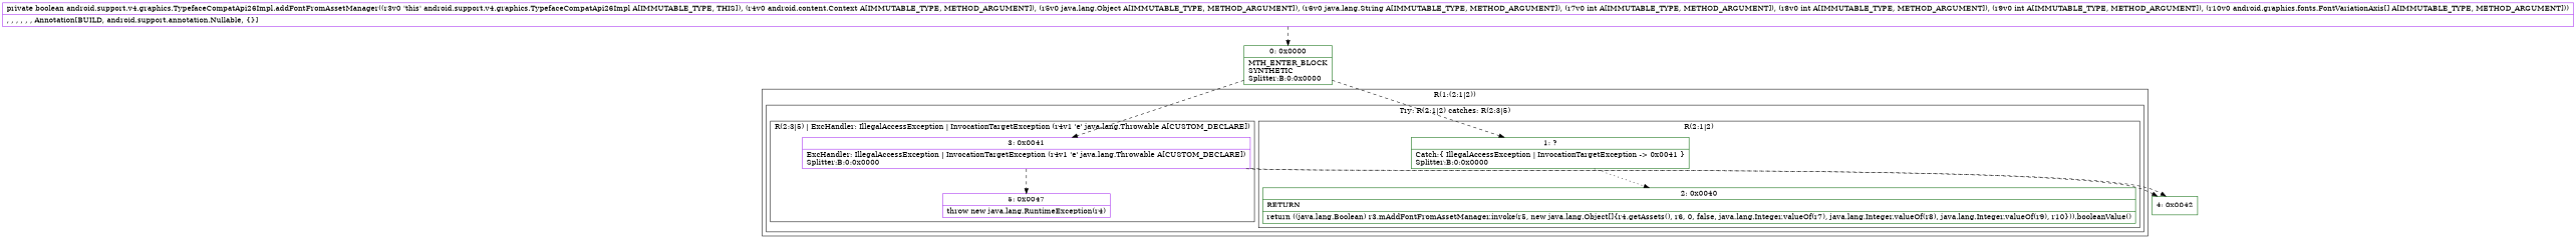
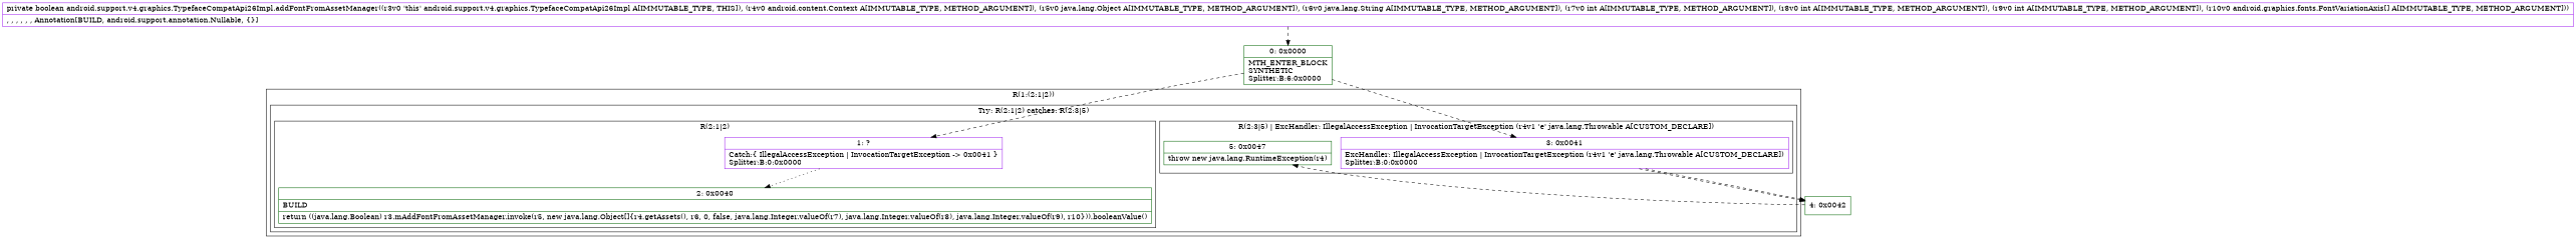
  digraph {
    node [color=darkgreen shape=record]
    edge [style=dashed]
-   n1 [label="{1\:\ ?|Catch:\{ IllegalAccessException \| InvocationTargetException \-\> 0x0041 \}\lSplitter:B:0:0x0000\l}"]
-   n2 [label="{2\:\ 0x0040|RETURN\l|return ((java.lang.Boolean) r3.mAddFontFromAssetManager.invoke(r5, new java.lang.Object[]\{r4.getAssets(), r6, 0, false, java.lang.Integer.valueOf(r7), java.lang.Integer.valueOf(r8), java.lang.Integer.valueOf(r9), r10\})).booleanValue()\l}"]
+   n1 [color=purple label="{1\:\ ?|Catch:\{ IllegalAccessException \| InvocationTargetException \-\> 0x0041 \}\lSplitter:B:0:0x0000\l}"]
+   n2 [label="{2\:\ 0x0040|BUILD\l|return ((java.lang.Boolean) r3.mAddFontFromAssetManager.invoke(r5, new java.lang.Object[]\{r4.getAssets(), r6, 0, false, java.lang.Integer.valueOf(r7), java.lang.Integer.valueOf(r8), java.lang.Integer.valueOf(r9), r10\})).booleanValue()\l}"]
    n3 [color=purple label="{3\:\ 0x0041|ExcHandler: IllegalAccessException \| InvocationTargetException (r4v1 'e' java.lang.Throwable A[CUSTOM_DECLARE])\lSplitter:B:0:0x0000\l}"]
-   n4 [color=purple label="{5\:\ 0x0047|throw new java.lang.RuntimeException(r4)\l}"]
+   n4 [label="{5\:\ 0x0047|throw new java.lang.RuntimeException(r4)\l}"]
    n5 [label="{4\:\ 0x0042}"]
-   n6 [label="{0\:\ 0x0000|MTH_ENTER_BLOCK\lSYNTHETIC\lSplitter:B:0:0x0000\l}"]
+   n6 [label="{0\:\ 0x0000|MTH_ENTER_BLOCK\lSYNTHETIC\lSplitter:B:6:0x0000\l}"]
    n7 [color=purple label="{private boolean android.support.v4.graphics.TypefaceCompatApi26Impl.addFontFromAssetManager((r3v0 'this' android.support.v4.graphics.TypefaceCompatApi26Impl A[IMMUTABLE_TYPE, THIS]), (r4v0 android.content.Context A[IMMUTABLE_TYPE, METHOD_ARGUMENT]), (r5v0 java.lang.Object A[IMMUTABLE_TYPE, METHOD_ARGUMENT]), (r6v0 java.lang.String A[IMMUTABLE_TYPE, METHOD_ARGUMENT]), (r7v0 int A[IMMUTABLE_TYPE, METHOD_ARGUMENT]), (r8v0 int A[IMMUTABLE_TYPE, METHOD_ARGUMENT]), (r9v0 int A[IMMUTABLE_TYPE, METHOD_ARGUMENT]), (r10v0 android.graphics.fonts.FontVariationAxis[] A[IMMUTABLE_TYPE, METHOD_ARGUMENT]))  | , , , , , , Annotation[BUILD, android.support.annotation.Nullable, \{\}]\l}"]
    subgraph cluster_1 {
      label="R(1:(2:1|2))"
      subgraph cluster_2 {
        label="Try: R(2:1|2) catches: R(2:3|5)"
        subgraph cluster_3 {
          label="R(2:1|2)"
          n1
          n2
        }
        subgraph cluster_4 {
          label="R(2:3|5) | ExcHandler: IllegalAccessException \| InvocationTargetException (r4v1 'e' java.lang.Throwable A[CUSTOM_DECLARE])\l"
          n3
          n4
        }
      }
    }
    subgraph cluster_5 {
      label="R(2:3|5) | ExcHandler: IllegalAccessException \| InvocationTargetException (r4v1 'e' java.lang.Throwable A[CUSTOM_DECLARE])\l"
    }
    n1 -> n2 [style=dotted]
    n3 -> n5
    n3 -> n5
-   n3 -> n4
+   n5 -> n4
    n6 -> n1
    n6 -> n3
    n7 -> n6
  }
